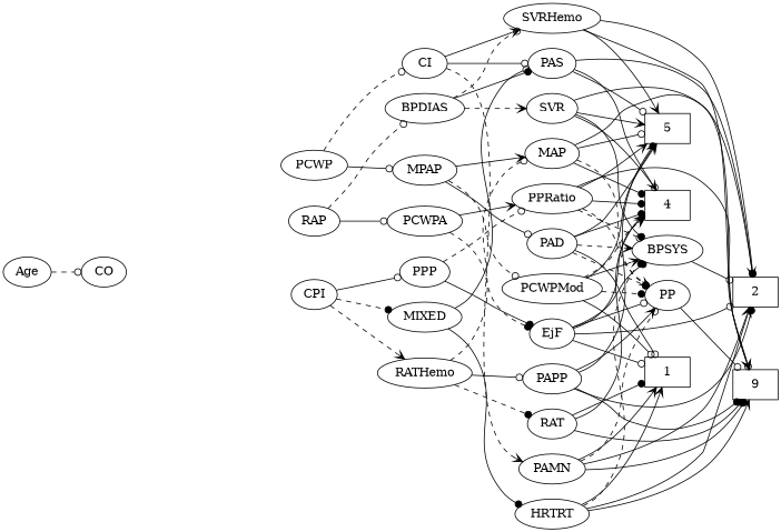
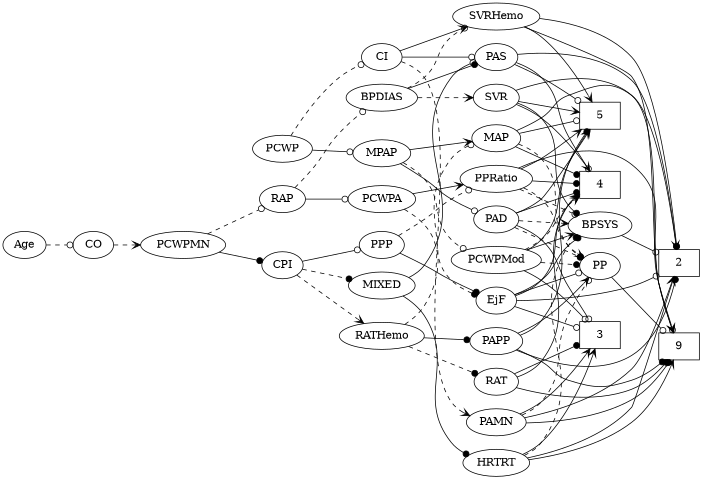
  strict digraph {
    rankdir=LR
    edge [arrowhead=odot style=solid]
-   1 [height=0.5 shape=box width=0.75]
+   1 [height=0.5 shape=box width=0.75 label=3]
    2 [height=0.5 shape=box width=0.75]
    n3 [height=0.5 label=9 shape=box width=0.75]
    4 [height=0.5 shape=box width=0.75]
    5 [height=0.5 shape=box width=0.75]
    Age [height=0.5 width=0.75]
    CO [height=0.5 width=0.75]
+   PCWPMN [height=0.5 width=1.3902]
    RAP [height=0.5 width=0.77632]
    CPI [height=0.5 width=0.75]
    EjF [height=0.5 width=0.75]
    BPSYS [height=0.5 width=1.0471]
    PP [height=0.5 width=0.75]
    PCWPA [height=0.5 width=1.1555]
    BPDIAS [height=0.5 width=1.1735]
    PPRatio [height=0.5 width=1.1013]
    PAS [height=0.5 width=0.75]
    SVR [height=0.5 width=0.77632]
    SVRHemo [height=0.5 width=1.3902]
    MIXED [height=0.5 width=1.1193]
    HRTRT [height=0.5 width=1.1013]
    MPAP [height=0.5 width=0.97491]
    PAD [height=0.5 width=0.79437]
    PCWPMod [height=0.5 width=1.4443]
    MAP [height=0.5 width=0.84854]
    RATHemo [height=0.5 width=1.3721]
    PPP [height=0.5 width=0.75]
    PCWP [height=0.5 width=0.97491]
    CI [height=0.5 width=0.75]
    PAMN [height=0.5 width=1.011]
    RAT [height=0.5 width=0.75827]
    PAPP [height=0.5 width=0.88464]
    Age -> CO [style=dashed]
+   CO -> PCWPMN [arrowhead=vee style=dashed]
+   PCWPMN -> RAP [style=dashed]
+   PCWPMN -> CPI [arrowhead=dot]
    RAP -> PCWPA
    RAP -> BPDIAS [style=dashed]
    CPI -> MIXED [arrowhead=dot style=dashed]
    CPI -> RATHemo [arrowhead=vee style=dashed]
    CPI -> PPP
    EjF -> 1
    EjF -> 2
    EjF -> 4 [arrowhead=vee]
    EjF -> BPSYS [arrowhead=dot]
    EjF -> PP
    BPSYS -> 2
    PP -> n3
    PCWPA -> EjF [arrowhead=dot style=dashed]
    PCWPA -> PPRatio [arrowhead=vee]
    BPDIAS -> PAS [arrowhead=dot]
    BPDIAS -> SVR [arrowhead=vee style=dashed]
    BPDIAS -> SVRHemo [style=dashed]
    PPRatio -> n3 [arrowhead=vee]
    PPRatio -> 4 [arrowhead=dot]
    PPRatio -> 5 [arrowhead=vee]
    PPRatio -> BPSYS [style=dashed]
    PPRatio -> PP [arrowhead=vee style=dashed]
    PAS -> 2 [arrowhead=dot]
    PAS -> 4 [arrowhead=vee]
    PAS -> 5
    SVR -> n3
    SVR -> 4
    SVR -> 5 [arrowhead=vee]
    SVR -> BPSYS [arrowhead=dot]
    SVRHemo -> 2
    SVRHemo -> n3 [arrowhead=vee]
    SVRHemo -> 5 [arrowhead=vee]
    MIXED -> PAS
    MIXED -> HRTRT [arrowhead=dot]
    HRTRT -> 1 [arrowhead=vee]
    HRTRT -> 2 [arrowhead=vee]
    HRTRT -> n3 [arrowhead=vee]
    HRTRT -> BPSYS [arrowhead=dot style=dashed]
    MPAP -> PAD
    MPAP -> PCWPMod [style=dashed]
    MPAP -> MAP [arrowhead=vee]
    PAD -> 1
    PAD -> 4 [arrowhead=dot]
    PAD -> 5 [arrowhead=vee]
    PAD -> BPSYS [arrowhead=vee style=dashed]
    PAD -> PP [arrowhead=dot style=dashed]
    PCWPMod -> 1
    PCWPMod -> 4 [arrowhead=vee style=dashed]
    PCWPMod -> 5 [arrowhead=vee]
    PCWPMod -> BPSYS [arrowhead=vee]
    PCWPMod -> PP [arrowhead=dot style=dashed]
    MAP -> 2 [arrowhead=vee]
    MAP -> 4 [arrowhead=dot]
    MAP -> 5
    MAP -> PP [arrowhead=dot style=dashed]
    RATHemo -> MAP [style=dashed]
    RATHemo -> RAT [arrowhead=dot style=dashed]
-   RATHemo -> PAPP
+   RATHemo -> PAPP [arrowhead=dot]
    PPP -> EjF [arrowhead=dot]
    PPP -> PPRatio [style=dashed]
    PCWP -> MPAP
    PCWP -> CI [style=dashed]
    CI -> PAS
    CI -> SVRHemo [arrowhead=vee]
    CI -> PAMN [arrowhead=vee style=dashed]
    PAMN -> 1 [arrowhead=vee]
    PAMN -> 2 [arrowhead=vee]
    PAMN -> n3 [arrowhead=dot]
    PAMN -> PP [style=dashed]
    RAT -> 1 [arrowhead=dot]
    RAT -> n3 [arrowhead=dot]
    RAT -> 4 [arrowhead=vee]
    PAPP -> 2 [arrowhead=dot]
    PAPP -> n3 [arrowhead=dot]
    PAPP -> 5 [arrowhead=dot]
    PAPP -> PP [arrowhead=vee]
  }
